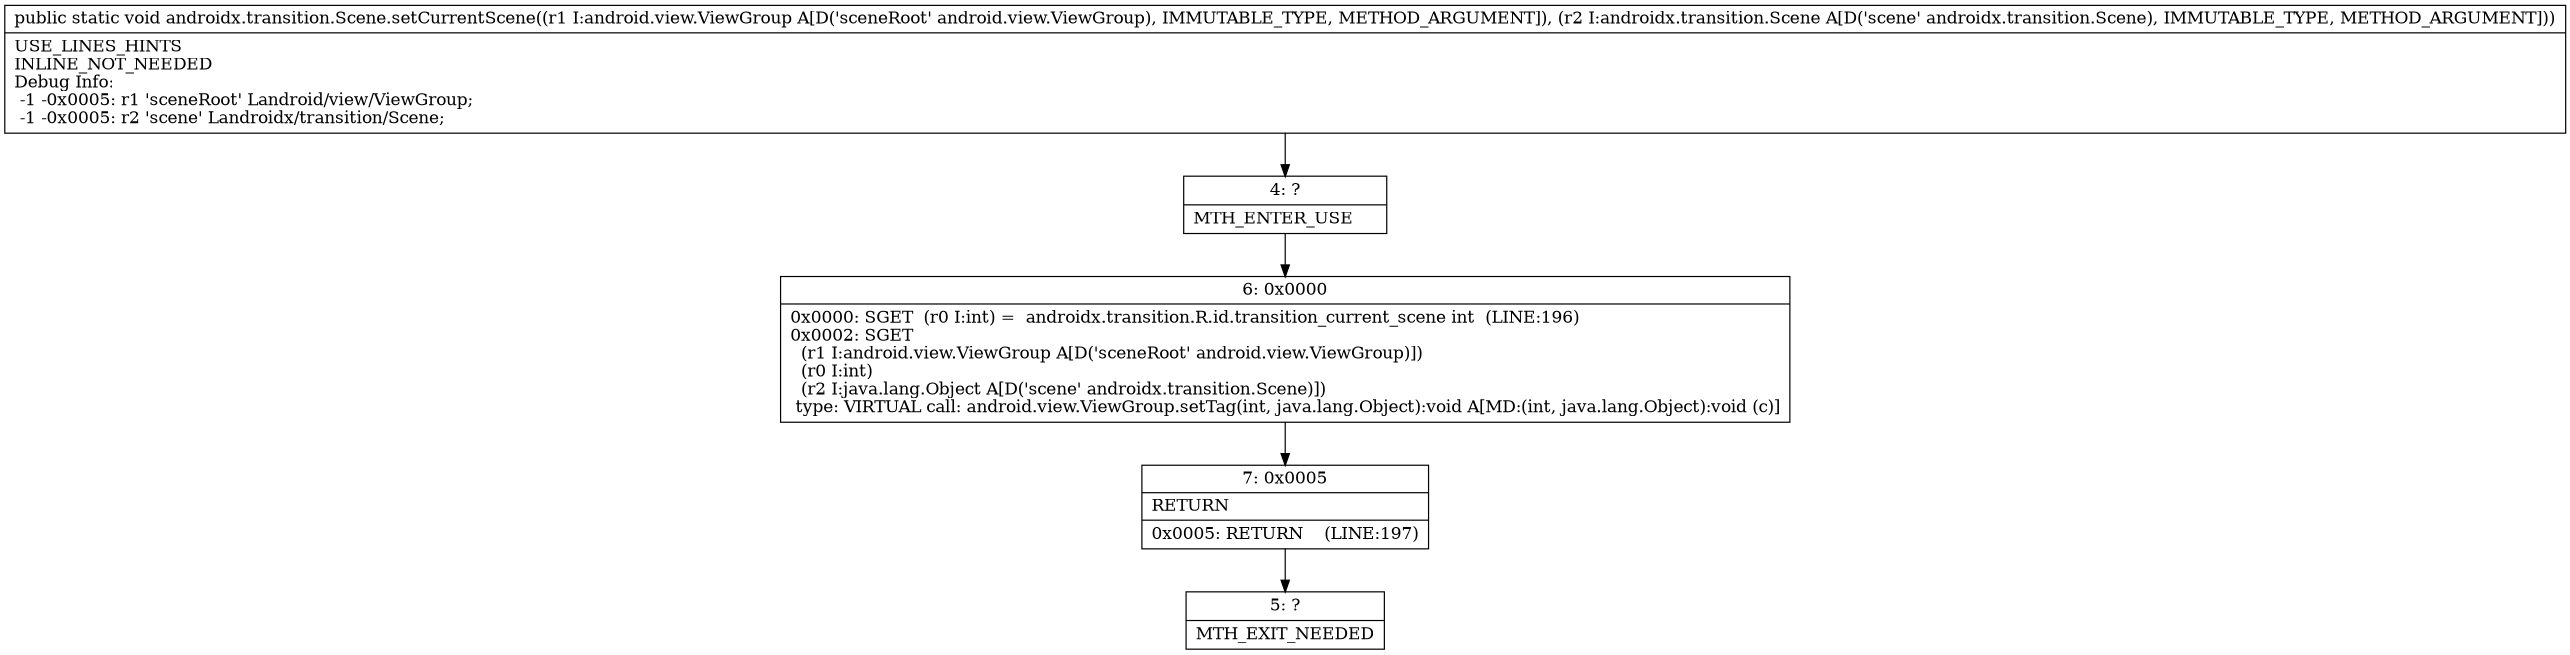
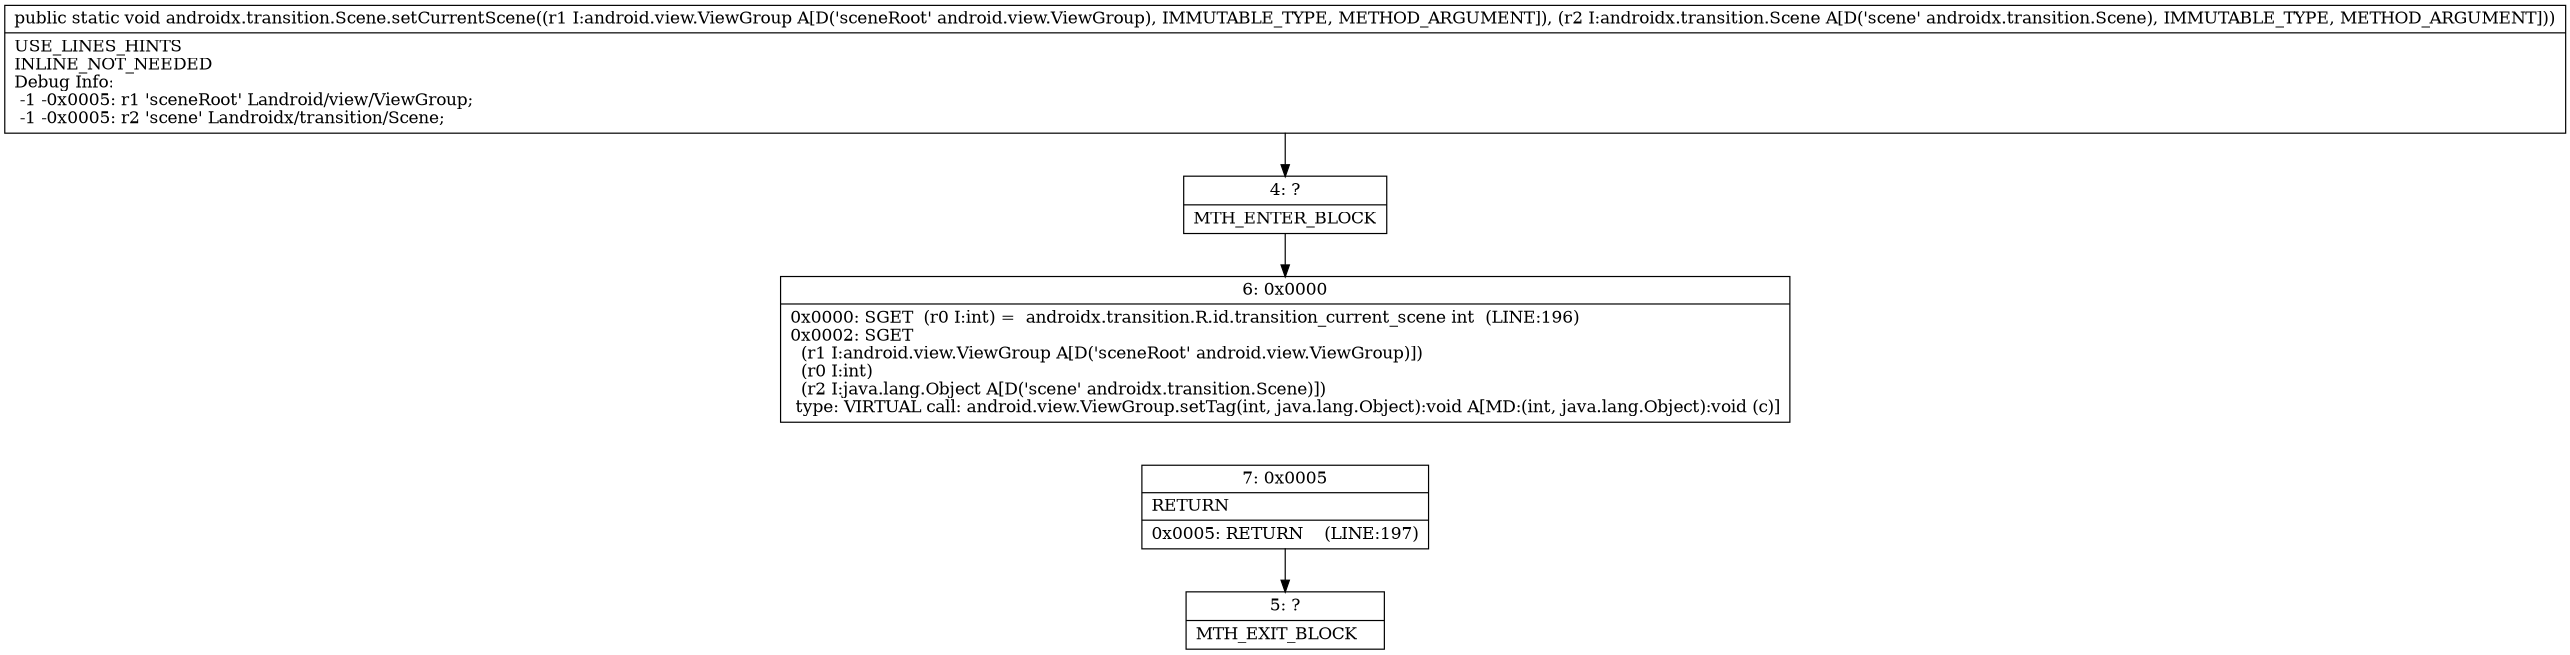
  digraph {
    node [shape=record]
-   n1 [label="{4\:\ ?|MTH_ENTER_USE\l}"]
+   n1 [label="{4\:\ ?|MTH_ENTER_BLOCK\l}"]
    n2 [label="{6\:\ 0x0000|0x0000: SGET  (r0 I:int) =  androidx.transition.R.id.transition_current_scene int  (LINE:196)\l0x0002: SGET  \l  (r1 I:android.view.ViewGroup A[D('sceneRoot' android.view.ViewGroup)])\l  (r0 I:int)\l  (r2 I:java.lang.Object A[D('scene' androidx.transition.Scene)])\l type: VIRTUAL call: android.view.ViewGroup.setTag(int, java.lang.Object):void A[MD:(int, java.lang.Object):void (c)]\l}"]
    n3 [label="{7\:\ 0x0005|RETURN\l|0x0005: RETURN    (LINE:197)\l}"]
-   n4 [label="{5\:\ ?|MTH_EXIT_NEEDED\l}"]
+   n4 [label="{5\:\ ?|MTH_EXIT_BLOCK\l}"]
    n5 [label="{public static void androidx.transition.Scene.setCurrentScene((r1 I:android.view.ViewGroup A[D('sceneRoot' android.view.ViewGroup), IMMUTABLE_TYPE, METHOD_ARGUMENT]), (r2 I:androidx.transition.Scene A[D('scene' androidx.transition.Scene), IMMUTABLE_TYPE, METHOD_ARGUMENT]))  | USE_LINES_HINTS\lINLINE_NOT_NEEDED\lDebug Info:\l  \-1 \-0x0005: r1 'sceneRoot' Landroid\/view\/ViewGroup;\l  \-1 \-0x0005: r2 'scene' Landroidx\/transition\/Scene;\l}"]
    n1 -> n2
-   n2 -> n3
    n3 -> n4
    n5 -> n1
  }
